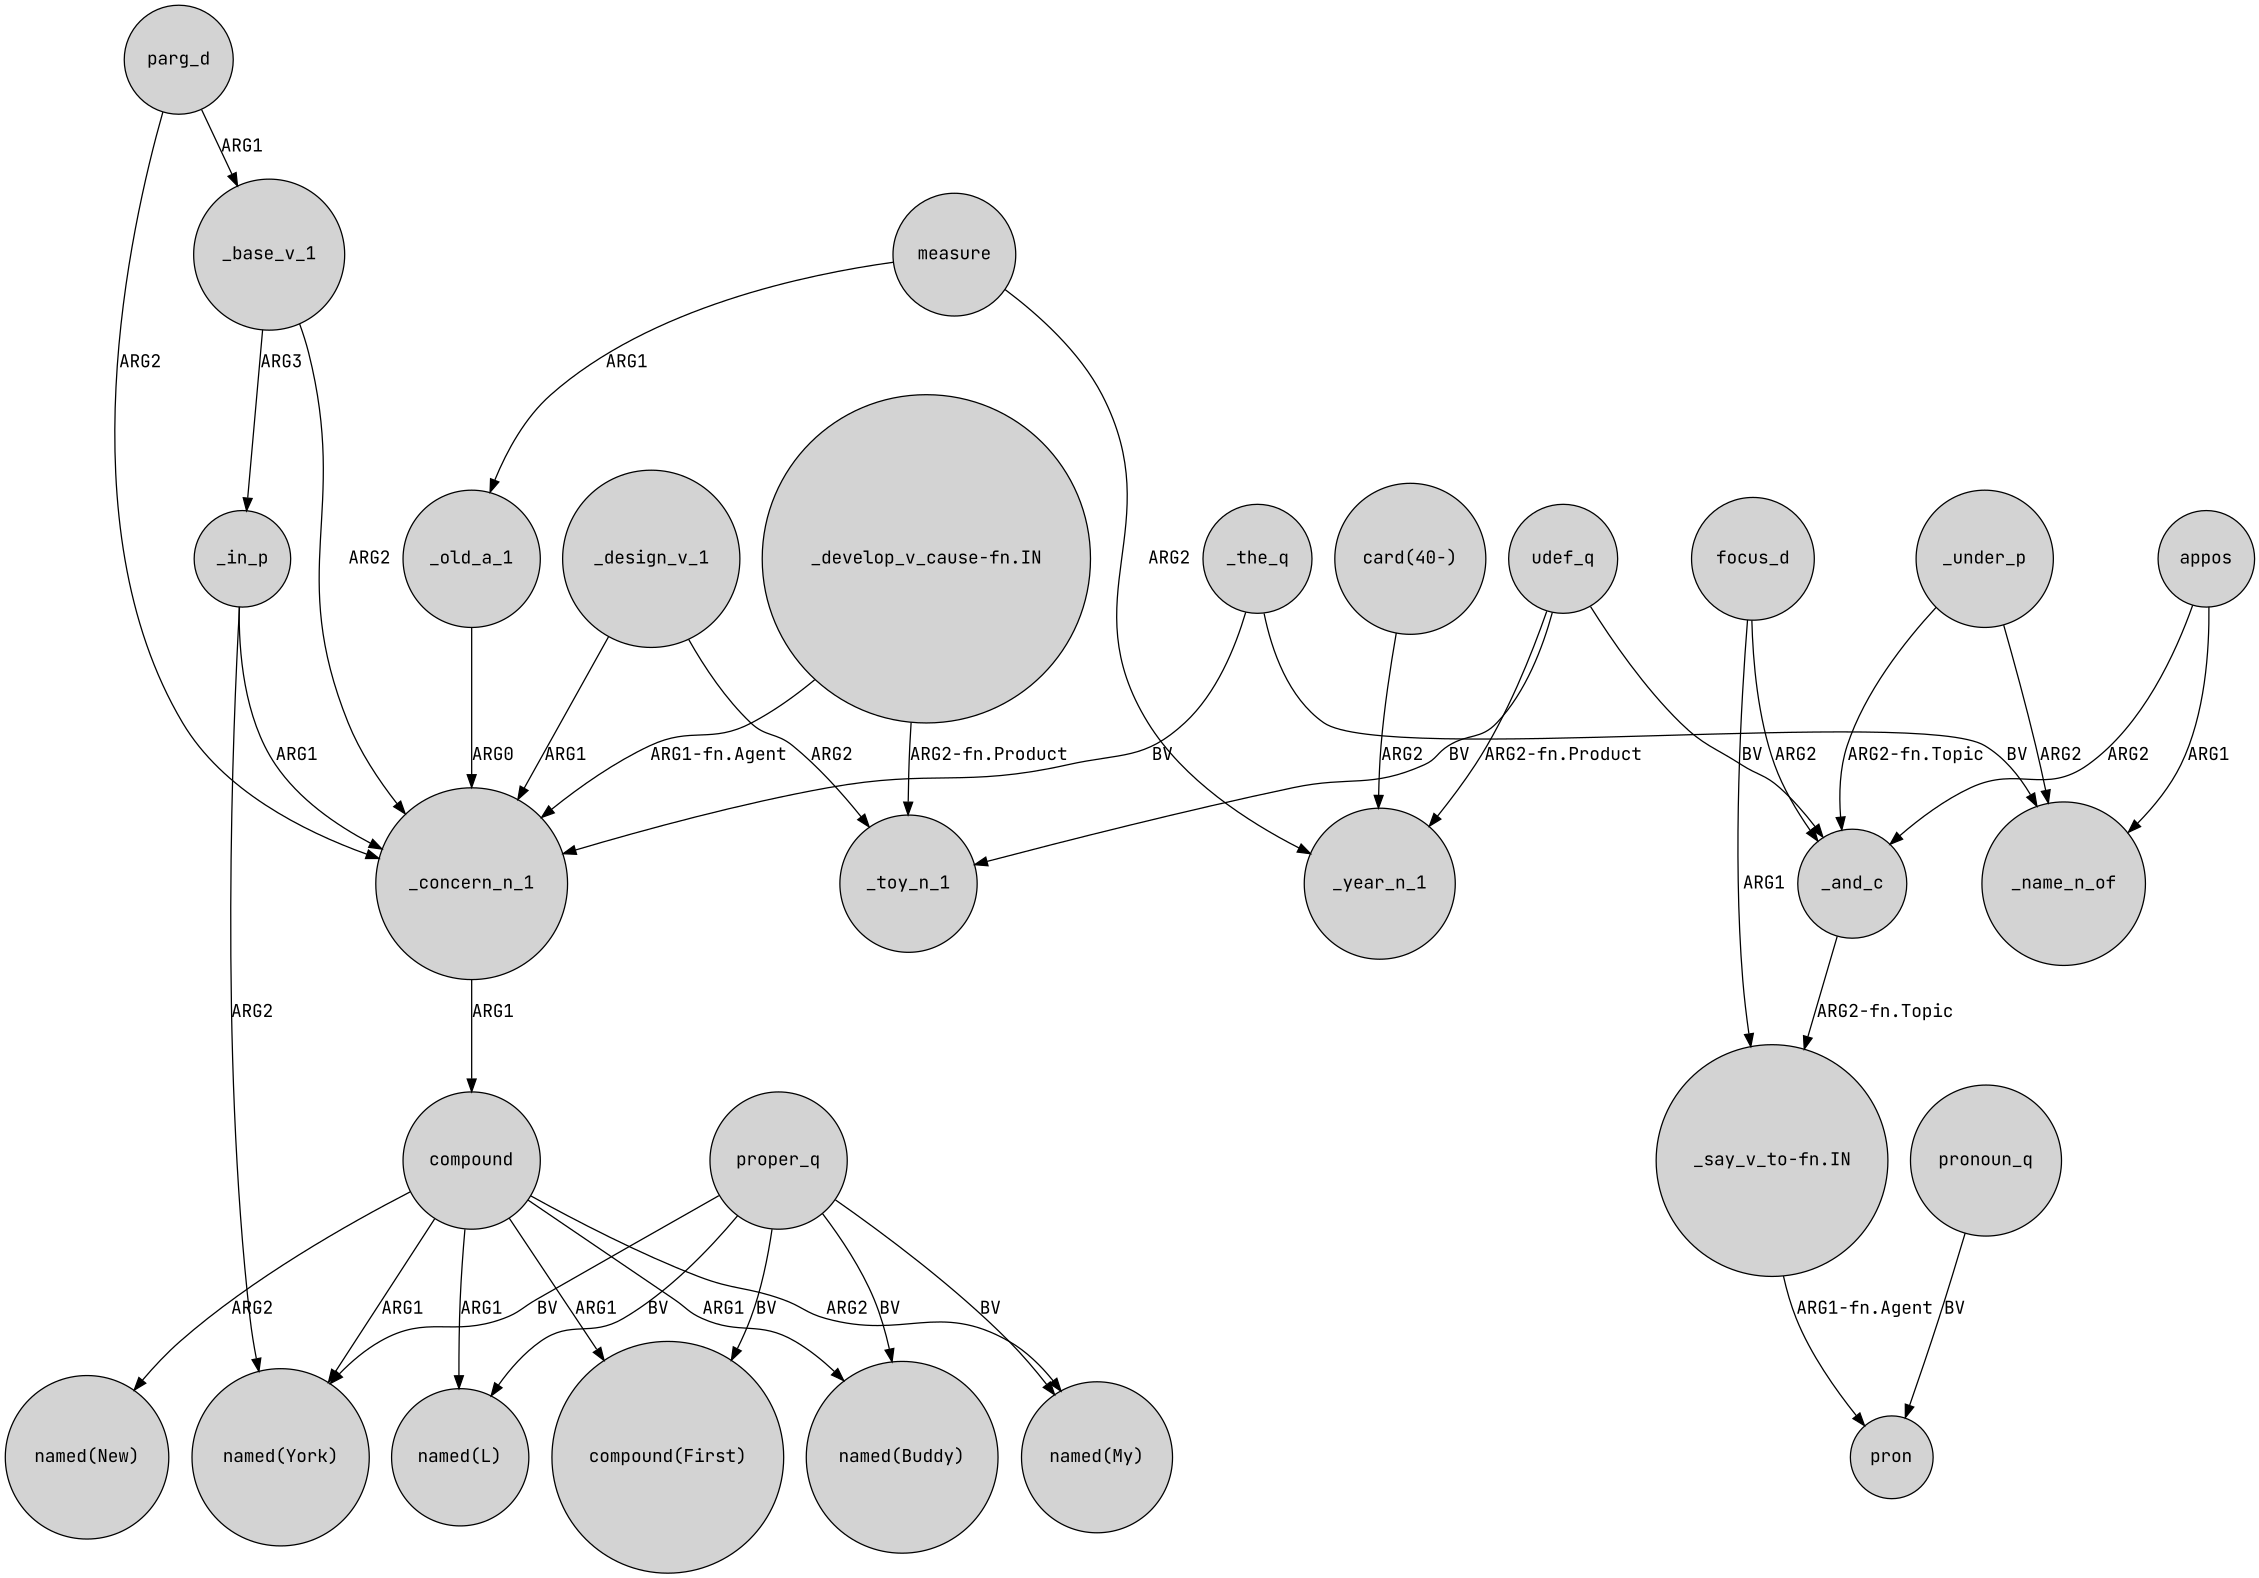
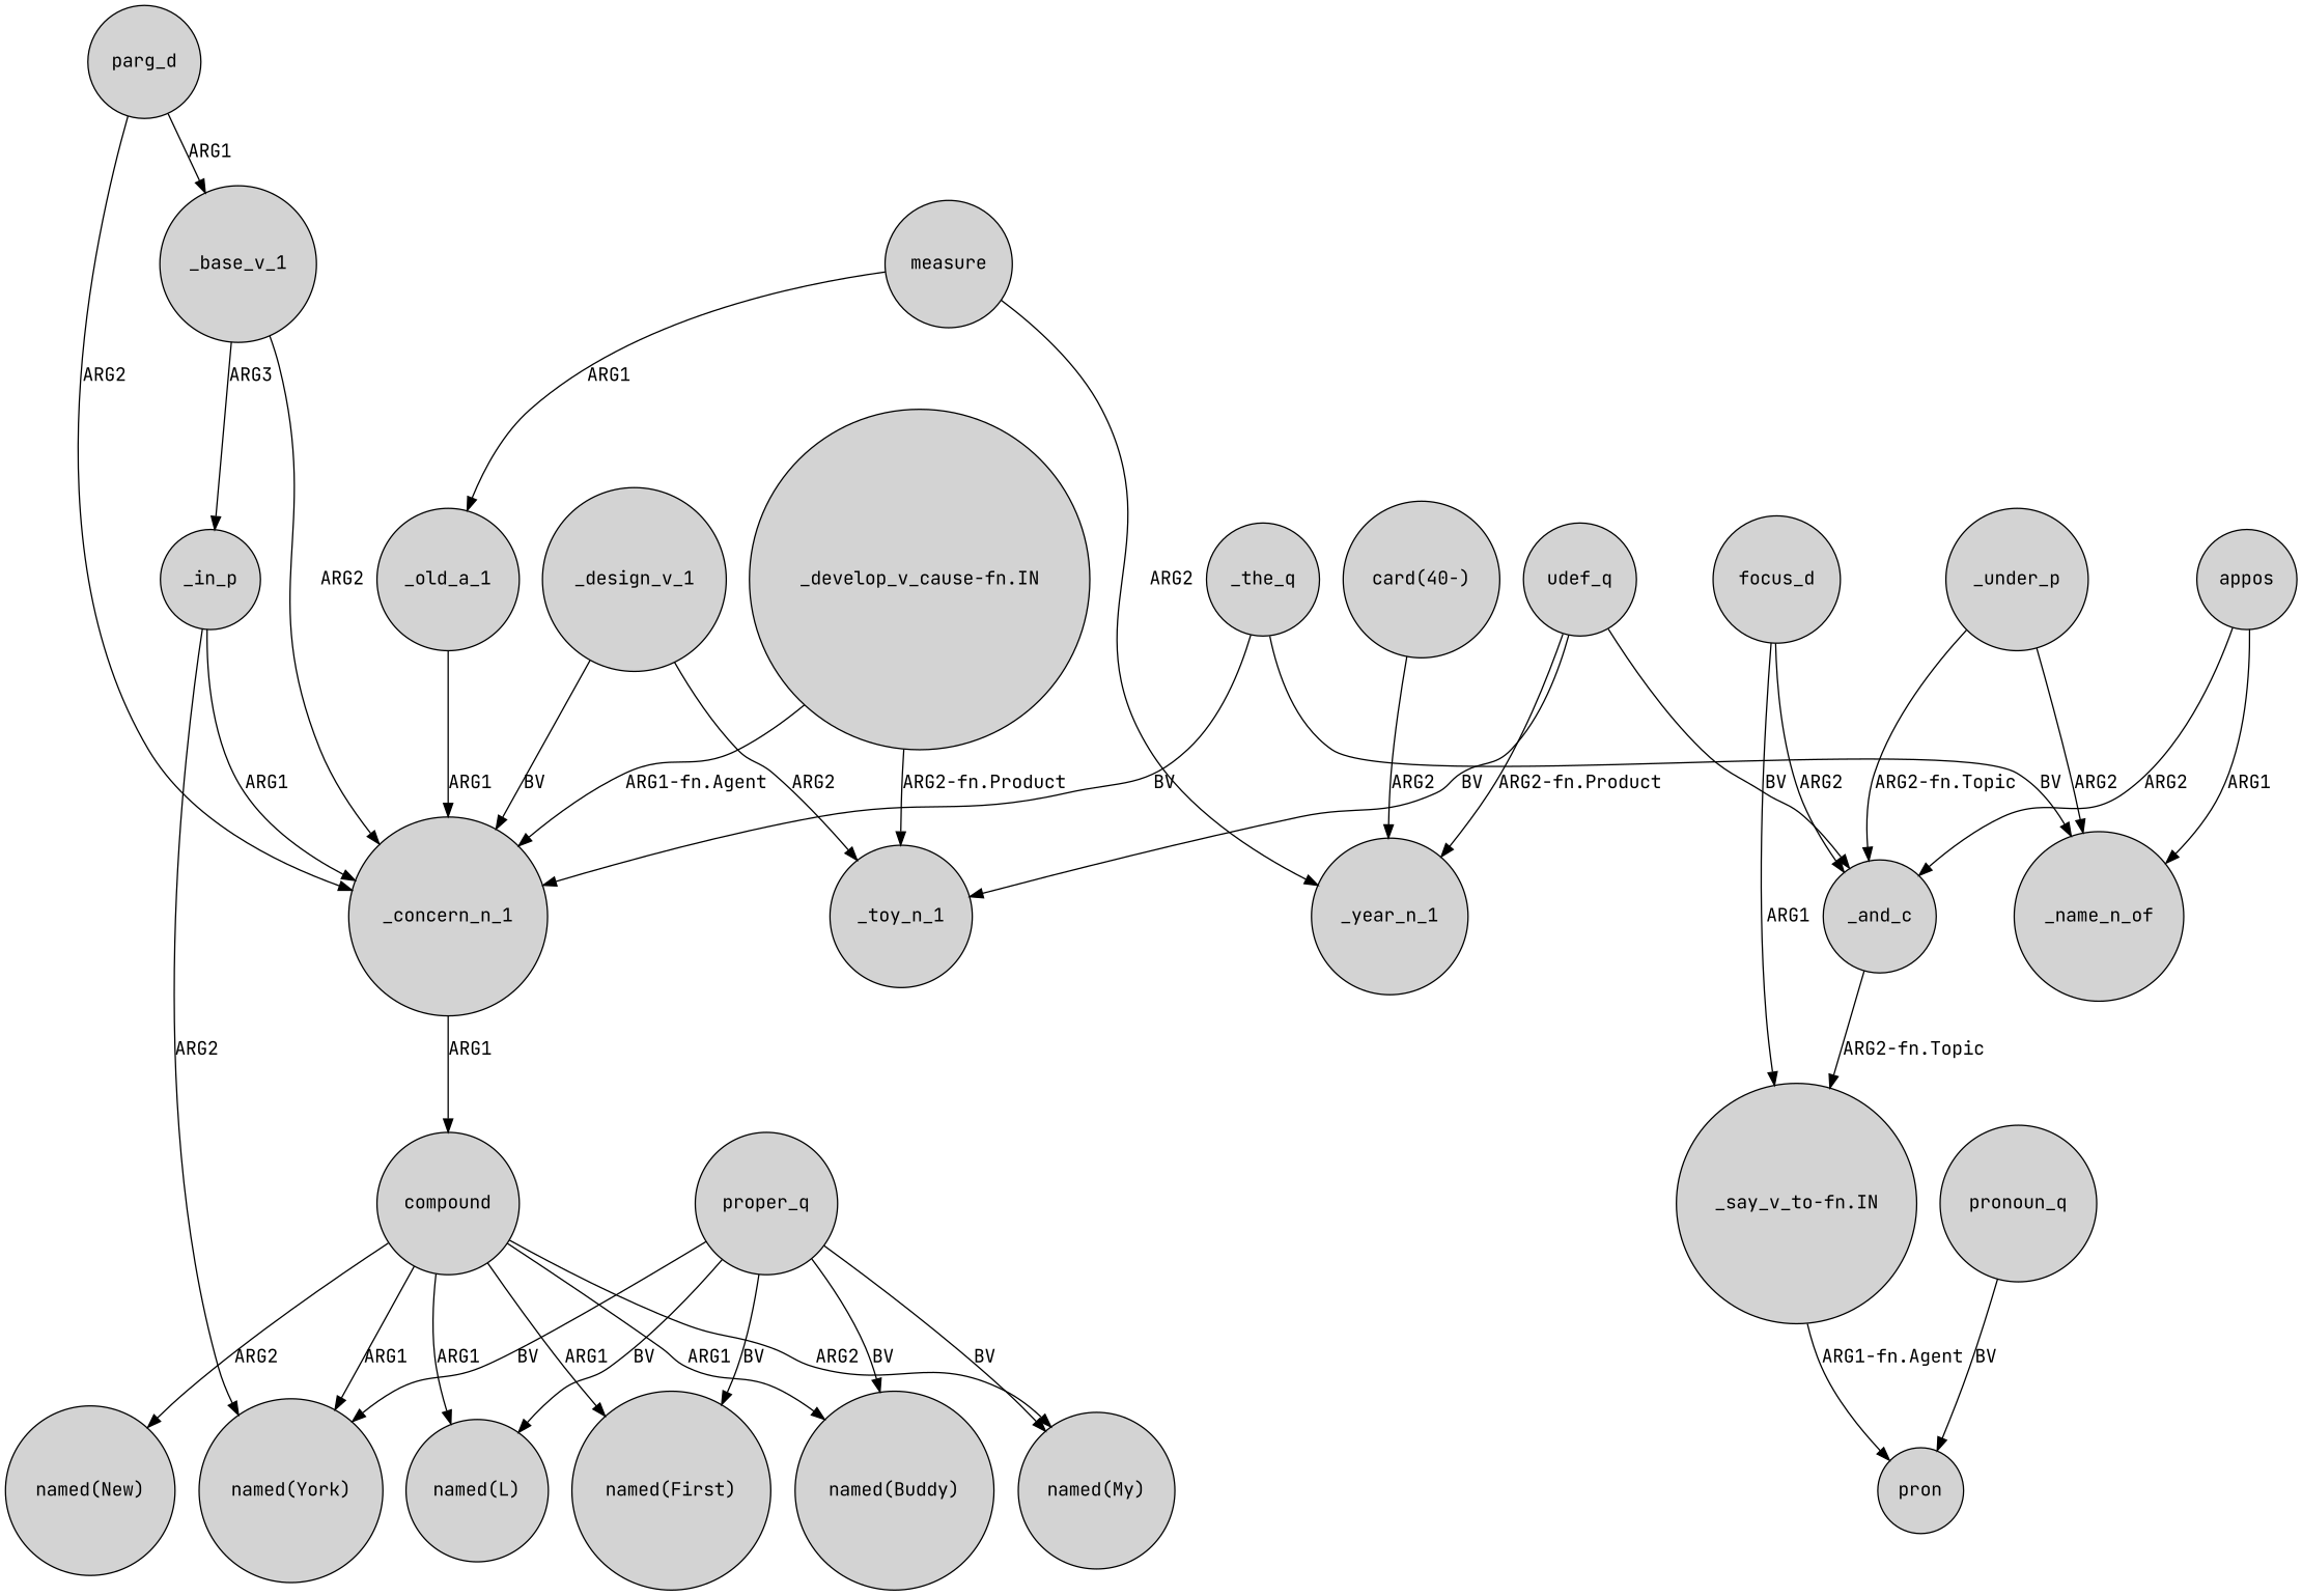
  digraph {
    fontname="JetBrains Mono"
    node [fontname="JetBrains Mono" shape=circle style=filled]
    edge [fontname="JetBrains Mono"]
    _base_v_1
    _concern_n_1
    _in_p
    compound
    "named(York)"
    "named(New)"
    "named(L)"
-   "named(First)" [label="compound(First)"]
+   "named(First)"
    "named(Buddy)"
    "named(My)"
    proper_q
    measure
    _year_n_1
    _old_a_1
    appos
    _name_n_of
    _and_c
    "_say_v_to-fn.IN"
    parg_d
    "_develop_v_cause-fn.IN"
    _toy_n_1
    focus_d
    pron
    _the_q
    _under_p
    pronoun_q
    _design_v_1
    udef_q
    "card(40-)"
    _base_v_1 -> _concern_n_1 [label=ARG2]
    _base_v_1 -> _in_p [label=ARG3]
    _concern_n_1 -> compound [label=ARG1]
    _in_p -> _concern_n_1 [label=ARG1]
    _in_p -> "named(York)" [label=ARG2]
    compound -> "named(York)" [label=ARG1]
    compound -> "named(New)" [label=ARG2]
    compound -> "named(L)" [label=ARG1]
    compound -> "named(First)" [label=ARG1]
    compound -> "named(Buddy)" [label=ARG1]
    compound -> "named(My)" [label=ARG2]
    proper_q -> "named(York)" [label=BV]
    proper_q -> "named(L)" [label=BV]
    proper_q -> "named(First)" [label=BV]
    proper_q -> "named(Buddy)" [label=BV]
    proper_q -> "named(My)" [label=BV]
    measure -> _year_n_1 [label=ARG2]
    measure -> _old_a_1 [label=ARG1]
-   _old_a_1 -> _concern_n_1 [label=ARG0]
+   _old_a_1 -> _concern_n_1 [label=ARG1]
    appos -> _name_n_of [label=ARG1]
    appos -> _and_c [label=ARG2]
    _and_c -> "_say_v_to-fn.IN" [label="ARG2-fn.Topic"]
    "_say_v_to-fn.IN" -> pron [label="ARG1-fn.Agent"]
    parg_d -> _base_v_1 [label=ARG1]
    parg_d -> _concern_n_1 [label=ARG2]
    "_develop_v_cause-fn.IN" -> _concern_n_1 [label="ARG1-fn.Agent"]
    "_develop_v_cause-fn.IN" -> _toy_n_1 [label="ARG2-fn.Product"]
    focus_d -> _and_c [label=ARG2]
    focus_d -> "_say_v_to-fn.IN" [label=ARG1]
    _the_q -> _concern_n_1 [label=BV]
    _the_q -> _name_n_of [label=BV]
    _under_p -> _name_n_of [label=ARG2]
    _under_p -> _and_c [label="ARG2-fn.Topic"]
    pronoun_q -> pron [label=BV]
-   _design_v_1 -> _concern_n_1 [label=ARG1]
+   _design_v_1 -> _concern_n_1 [label=BV]
    _design_v_1 -> _toy_n_1 [label=ARG2]
    udef_q -> _year_n_1 [label="ARG2-fn.Product"]
    udef_q -> _and_c [label=BV]
    udef_q -> _toy_n_1 [label=BV]
    "card(40-)" -> _year_n_1 [label=ARG2]
  }
